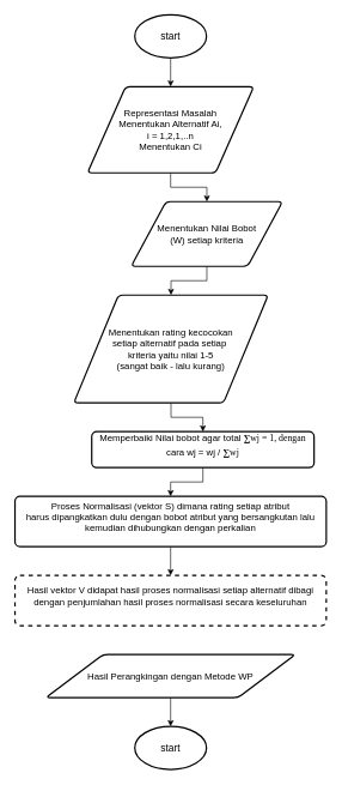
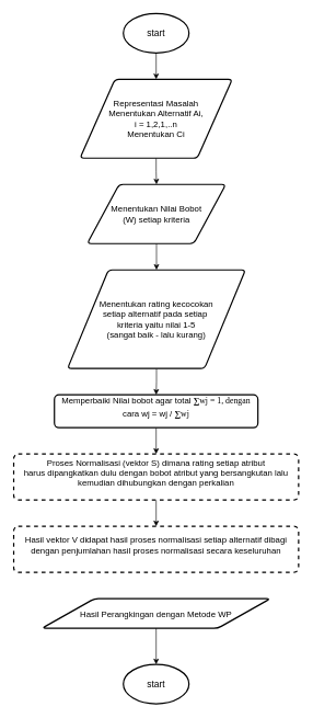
  <mxCell id="0" />
  <mxCell id="1" parent="0" />
  <mxCell id="2" style="edgeStyle=orthogonalEdgeStyle;rounded=0;orthogonalLoop=1;jettySize=auto;html=1;entryX=0.5;entryY=0;entryDx=0;entryDy=0;" parent="1" source="3" target="5" edge="1"><mxGeometry relative="1" as="geometry" /></mxCell>
  <mxCell id="3" value="&lt;font style=&quot;font-size: 14px&quot;&gt;start&lt;/font&gt;" style="strokeWidth=2;html=1;shape=mxgraph.flowchart.start_1;whiteSpace=wrap;" parent="1" vertex="1"><mxGeometry x="187" y="20" width="100" height="60" as="geometry" /></mxCell>
  <mxCell id="4" style="edgeStyle=orthogonalEdgeStyle;rounded=0;orthogonalLoop=1;jettySize=auto;html=1;entryX=0.5;entryY=0;entryDx=0;entryDy=0;" parent="1" source="5" target="9" edge="1"><mxGeometry relative="1" as="geometry" /></mxCell>
  <mxCell id="5" value="&lt;font style=&quot;font-size: 13px&quot;&gt;Representasi Masalah&lt;br&gt;Menentukan Alternatif Ai,&lt;br&gt;i = 1,2,1,..n&lt;br&gt;Menentukan Ci&lt;/font&gt;" style="shape=parallelogram;html=1;strokeWidth=2;perimeter=parallelogramPerimeter;whiteSpace=wrap;rounded=1;arcSize=12;size=0.23;" parent="1" vertex="1"><mxGeometry x="121" y="120" width="232" height="120" as="geometry" /></mxCell>
  <mxCell id="6" style="edgeStyle=orthogonalEdgeStyle;rounded=0;orthogonalLoop=1;jettySize=auto;html=1;entryX=0.5;entryY=0;entryDx=0;entryDy=0;" edge="1" parent="1" source="7" target="11"><mxGeometry relative="1" as="geometry" /></mxCell>
  <mxCell id="7" value="&lt;span style=&quot;font-size: 13px&quot;&gt;Menentukan rating kecocokan&lt;br&gt;setiap alternatif pada setiap&amp;nbsp;&lt;br&gt;kriteria yaitu nilai 1-5&lt;br&gt;(sangat baik - lalu kurang)&lt;br&gt;&lt;/span&gt;" style="shape=parallelogram;html=1;strokeWidth=2;perimeter=parallelogramPerimeter;whiteSpace=wrap;rounded=1;arcSize=12;size=0.23;" parent="1" vertex="1"><mxGeometry x="102" y="410" width="271" height="150" as="geometry" /></mxCell>
  <mxCell id="8" style="edgeStyle=orthogonalEdgeStyle;rounded=0;orthogonalLoop=1;jettySize=auto;html=1;entryX=0.5;entryY=0;entryDx=0;entryDy=0;" parent="1" source="9" target="7" edge="1"><mxGeometry relative="1" as="geometry" /></mxCell>
- <mxCell id="9" value="&lt;font style=&quot;font-size: 13px&quot;&gt;Menentukan Nilai Bobot&lt;br&gt;(W) setiap kriteria&lt;br&gt;&lt;/font&gt;" style="shape=parallelogram;html=1;strokeWidth=2;perimeter=parallelogramPerimeter;whiteSpace=wrap;rounded=1;arcSize=12;size=0.23;" parent="1" vertex="1"><mxGeometry x="182" y="280" width="211" height="90" as="geometry" /></mxCell>
+ <mxCell id="9" value="&lt;font style=&quot;font-size: 13px&quot;&gt;Menentukan Nilai Bobot&lt;br&gt;(W) setiap kriteria&lt;br&gt;&lt;/font&gt;" style="shape=parallelogram;html=1;strokeWidth=2;perimeter=parallelogramPerimeter;whiteSpace=wrap;rounded=1;arcSize=12;size=0.23;" parent="1" vertex="1"><mxGeometry x="132" y="280" width="211" height="90" as="geometry" /></mxCell>
  <mxCell id="10" style="edgeStyle=orthogonalEdgeStyle;rounded=0;orthogonalLoop=1;jettySize=auto;html=1;entryX=0.5;entryY=0;entryDx=0;entryDy=0;" edge="1" parent="1" source="11" target="13"><mxGeometry relative="1" as="geometry" /></mxCell>
- <mxCell id="11" value="&lt;font style=&quot;font-size: 13px&quot;&gt;Memperbaiki Nilai bobot agar total&amp;nbsp;&lt;span style=&quot;text-align: justify&quot;&gt;&lt;span lang=&quot;EN-US&quot; style=&quot;line-height: 150% ; font-family: &amp;#34;times new roman&amp;#34; , serif&quot;&gt;&lt;font style=&quot;font-size: 13px&quot;&gt;&lt;b&gt;∑&lt;/b&gt;wj = 1, dengan&lt;br&gt;&lt;/font&gt;&lt;/span&gt;&lt;/span&gt;cara wj = wj /&amp;nbsp;&lt;span style=&quot;text-align: justify&quot;&gt;&lt;span lang=&quot;EN-US&quot; style=&quot;line-height: 150% ; font-family: &amp;#34;times new roman&amp;#34; , serif&quot;&gt;&lt;font style=&quot;font-size: 13px&quot;&gt;&lt;b&gt;∑&lt;/b&gt;wj&lt;/font&gt;&lt;/span&gt;&lt;/span&gt;&lt;/font&gt;&lt;p class=&quot;MsoNormal&quot; style=&quot;text-align: justify ; line-height: 150%&quot;&gt;&lt;b&gt;&lt;span lang=&quot;EN-US&quot; style=&quot;font-size: 12.0pt ; line-height: 150% ; font-family: &amp;#34;times new roman&amp;#34; , serif&quot;&gt;&lt;/span&gt;&lt;/b&gt;&lt;/p&gt;" style="rounded=1;whiteSpace=wrap;html=1;absoluteArcSize=1;arcSize=14;strokeWidth=2;" vertex="1" parent="1"><mxGeometry x="127" y="600" width="310" height="50" as="geometry" /></mxCell>
+ <mxCell id="11" value="&lt;font style=&quot;font-size: 13px&quot;&gt;Memperbaiki Nilai bobot agar total&amp;nbsp;&lt;span style=&quot;text-align: justify&quot;&gt;&lt;span lang=&quot;EN-US&quot; style=&quot;line-height: 150% ; font-family: &amp;#34;times new roman&amp;#34; , serif&quot;&gt;&lt;font style=&quot;font-size: 13px&quot;&gt;&lt;b&gt;∑&lt;/b&gt;wj = 1, dengan&lt;br&gt;&lt;/font&gt;&lt;/span&gt;&lt;/span&gt;cara wj = wj /&amp;nbsp;&lt;span style=&quot;text-align: justify&quot;&gt;&lt;span lang=&quot;EN-US&quot; style=&quot;line-height: 150% ; font-family: &amp;#34;times new roman&amp;#34; , serif&quot;&gt;&lt;font style=&quot;font-size: 13px&quot;&gt;&lt;b&gt;∑&lt;/b&gt;wj&lt;/font&gt;&lt;/span&gt;&lt;/span&gt;&lt;/font&gt;&lt;p class=&quot;MsoNormal&quot; style=&quot;text-align: justify ; line-height: 150%&quot;&gt;&lt;b&gt;&lt;span lang=&quot;EN-US&quot; style=&quot;font-size: 12.0pt ; line-height: 150% ; font-family: &amp;#34;times new roman&amp;#34; , serif&quot;&gt;&lt;/span&gt;&lt;/b&gt;&lt;/p&gt;" style="rounded=1;whiteSpace=wrap;html=1;absoluteArcSize=1;arcSize=14;strokeWidth=2;" vertex="1" parent="1"><mxGeometry x="82" y="600" width="310" height="50" as="geometry" /></mxCell>
  <mxCell id="12" style="edgeStyle=orthogonalEdgeStyle;rounded=0;orthogonalLoop=1;jettySize=auto;html=1;entryX=0.5;entryY=0;entryDx=0;entryDy=0;" edge="1" parent="1" source="13" target="14"><mxGeometry relative="1" as="geometry" /></mxCell>
- <mxCell id="13" value="&lt;font style=&quot;font-size: 13px&quot;&gt;Proses Normalisasi (vektor S) dimana rating setiap atribut&lt;br&gt;harus dipangkatkan dulu dengan bobot atribut yang bersangkutan lalu kemudian dihubungkan dengan perkalian&lt;/font&gt;&lt;br&gt;&lt;p class=&quot;MsoNormal&quot; style=&quot;text-align: justify ; line-height: 150%&quot;&gt;&lt;b&gt;&lt;span lang=&quot;EN-US&quot; style=&quot;font-size: 12.0pt ; line-height: 150% ; font-family: &amp;#34;times new roman&amp;#34; , serif&quot;&gt;&lt;/span&gt;&lt;/b&gt;&lt;/p&gt;" style="rounded=1;whiteSpace=wrap;html=1;absoluteArcSize=1;arcSize=14;strokeWidth=2;" vertex="1" parent="1"><mxGeometry x="20" y="690" width="434" height="70" as="geometry" /></mxCell>
+ <mxCell id="13" value="&lt;font style=&quot;font-size: 13px&quot;&gt;Proses Normalisasi (vektor S) dimana rating setiap atribut&lt;br&gt;harus dipangkatkan dulu dengan bobot atribut yang bersangkutan lalu kemudian dihubungkan dengan perkalian&lt;/font&gt;&lt;br&gt;&lt;p class=&quot;MsoNormal&quot; style=&quot;text-align: justify ; line-height: 150%&quot;&gt;&lt;b&gt;&lt;span lang=&quot;EN-US&quot; style=&quot;font-size: 12.0pt ; line-height: 150% ; font-family: &amp;#34;times new roman&amp;#34; , serif&quot;&gt;&lt;/span&gt;&lt;/b&gt;&lt;/p&gt;" style="rounded=1;whiteSpace=wrap;html=1;absoluteArcSize=1;arcSize=14;strokeWidth=2;dashed=1;" vertex="1" parent="1"><mxGeometry x="20" y="690" width="434" height="70" as="geometry" /></mxCell>
  <mxCell id="14" value="&lt;span style=&quot;font-size: 13px&quot;&gt;Hasil vektor V didapat hasil proses normalisasi setiap alternatif dibagi dengan penjumlahan hasil proses normalisasi secara keseluruhan&lt;/span&gt;&lt;br&gt;&lt;p class=&quot;MsoNormal&quot; style=&quot;text-align: justify ; line-height: 150%&quot;&gt;&lt;b&gt;&lt;span lang=&quot;EN-US&quot; style=&quot;font-size: 12.0pt ; line-height: 150% ; font-family: &amp;#34;times new roman&amp;#34; , serif&quot;&gt;&lt;/span&gt;&lt;/b&gt;&lt;/p&gt;" style="rounded=1;whiteSpace=wrap;html=1;absoluteArcSize=1;arcSize=14;strokeWidth=2;dashed=1;" vertex="1" parent="1"><mxGeometry x="20" y="800" width="434" height="70" as="geometry" /></mxCell>
  <mxCell id="15" style="edgeStyle=orthogonalEdgeStyle;rounded=0;orthogonalLoop=1;jettySize=auto;html=1;entryX=0.5;entryY=0;entryDx=0;entryDy=0;entryPerimeter=0;" edge="1" parent="1" source="16" target="17"><mxGeometry relative="1" as="geometry" /></mxCell>
- <mxCell id="16" value="&lt;font style=&quot;font-size: 13px&quot;&gt;Hasil Perangkingan dengan Metode WP&lt;/font&gt;" style="shape=parallelogram;html=1;strokeWidth=2;perimeter=parallelogramPerimeter;whiteSpace=wrap;rounded=1;arcSize=12;size=0.23;" vertex="1" parent="1"><mxGeometry x="63" y="910" width="348" height="60" as="geometry" /></mxCell>
+ <mxCell id="16" value="&lt;font style=&quot;font-size: 13px&quot;&gt;Hasil Perangkingan dengan Metode WP&lt;/font&gt;" style="shape=parallelogram;html=1;strokeWidth=2;perimeter=parallelogramPerimeter;whiteSpace=wrap;rounded=1;arcSize=12;size=0.23;" vertex="1" parent="1"><mxGeometry x="63" y="910" width="348" height="45" as="geometry" /></mxCell>
  <mxCell id="17" value="&lt;font style=&quot;font-size: 14px&quot;&gt;start&lt;/font&gt;" style="strokeWidth=2;html=1;shape=mxgraph.flowchart.start_1;whiteSpace=wrap;" vertex="1" parent="1"><mxGeometry x="187" y="1010" width="100" height="60" as="geometry" /></mxCell>
